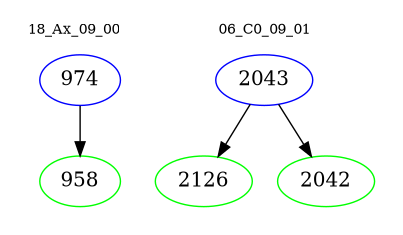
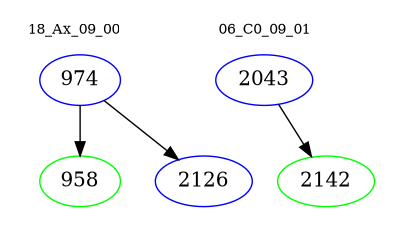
  digraph {
    node [color=blue]
    edge [color=black]
    n1 [label=974]
    n2 [color=green label=958]
    n3 [label=2043]
-   n4 [color=green label=2042]
-   n5 [color=green label=2126]
+   n4 [color=green label=2142]
+   n5 [label=2126]
    subgraph cluster_1 {
      color=white
      fontsize=10
      label="18_Ax_09_00"
      n1
      n2
    }
    subgraph cluster_2 {
      color=white
      fontsize=10
      label="06_C0_09_01"
      n3
      n4
      n5
    }
    n1 -> n2
    n3 -> n4
-   n3 -> n5
+   n1 -> n5
  }
